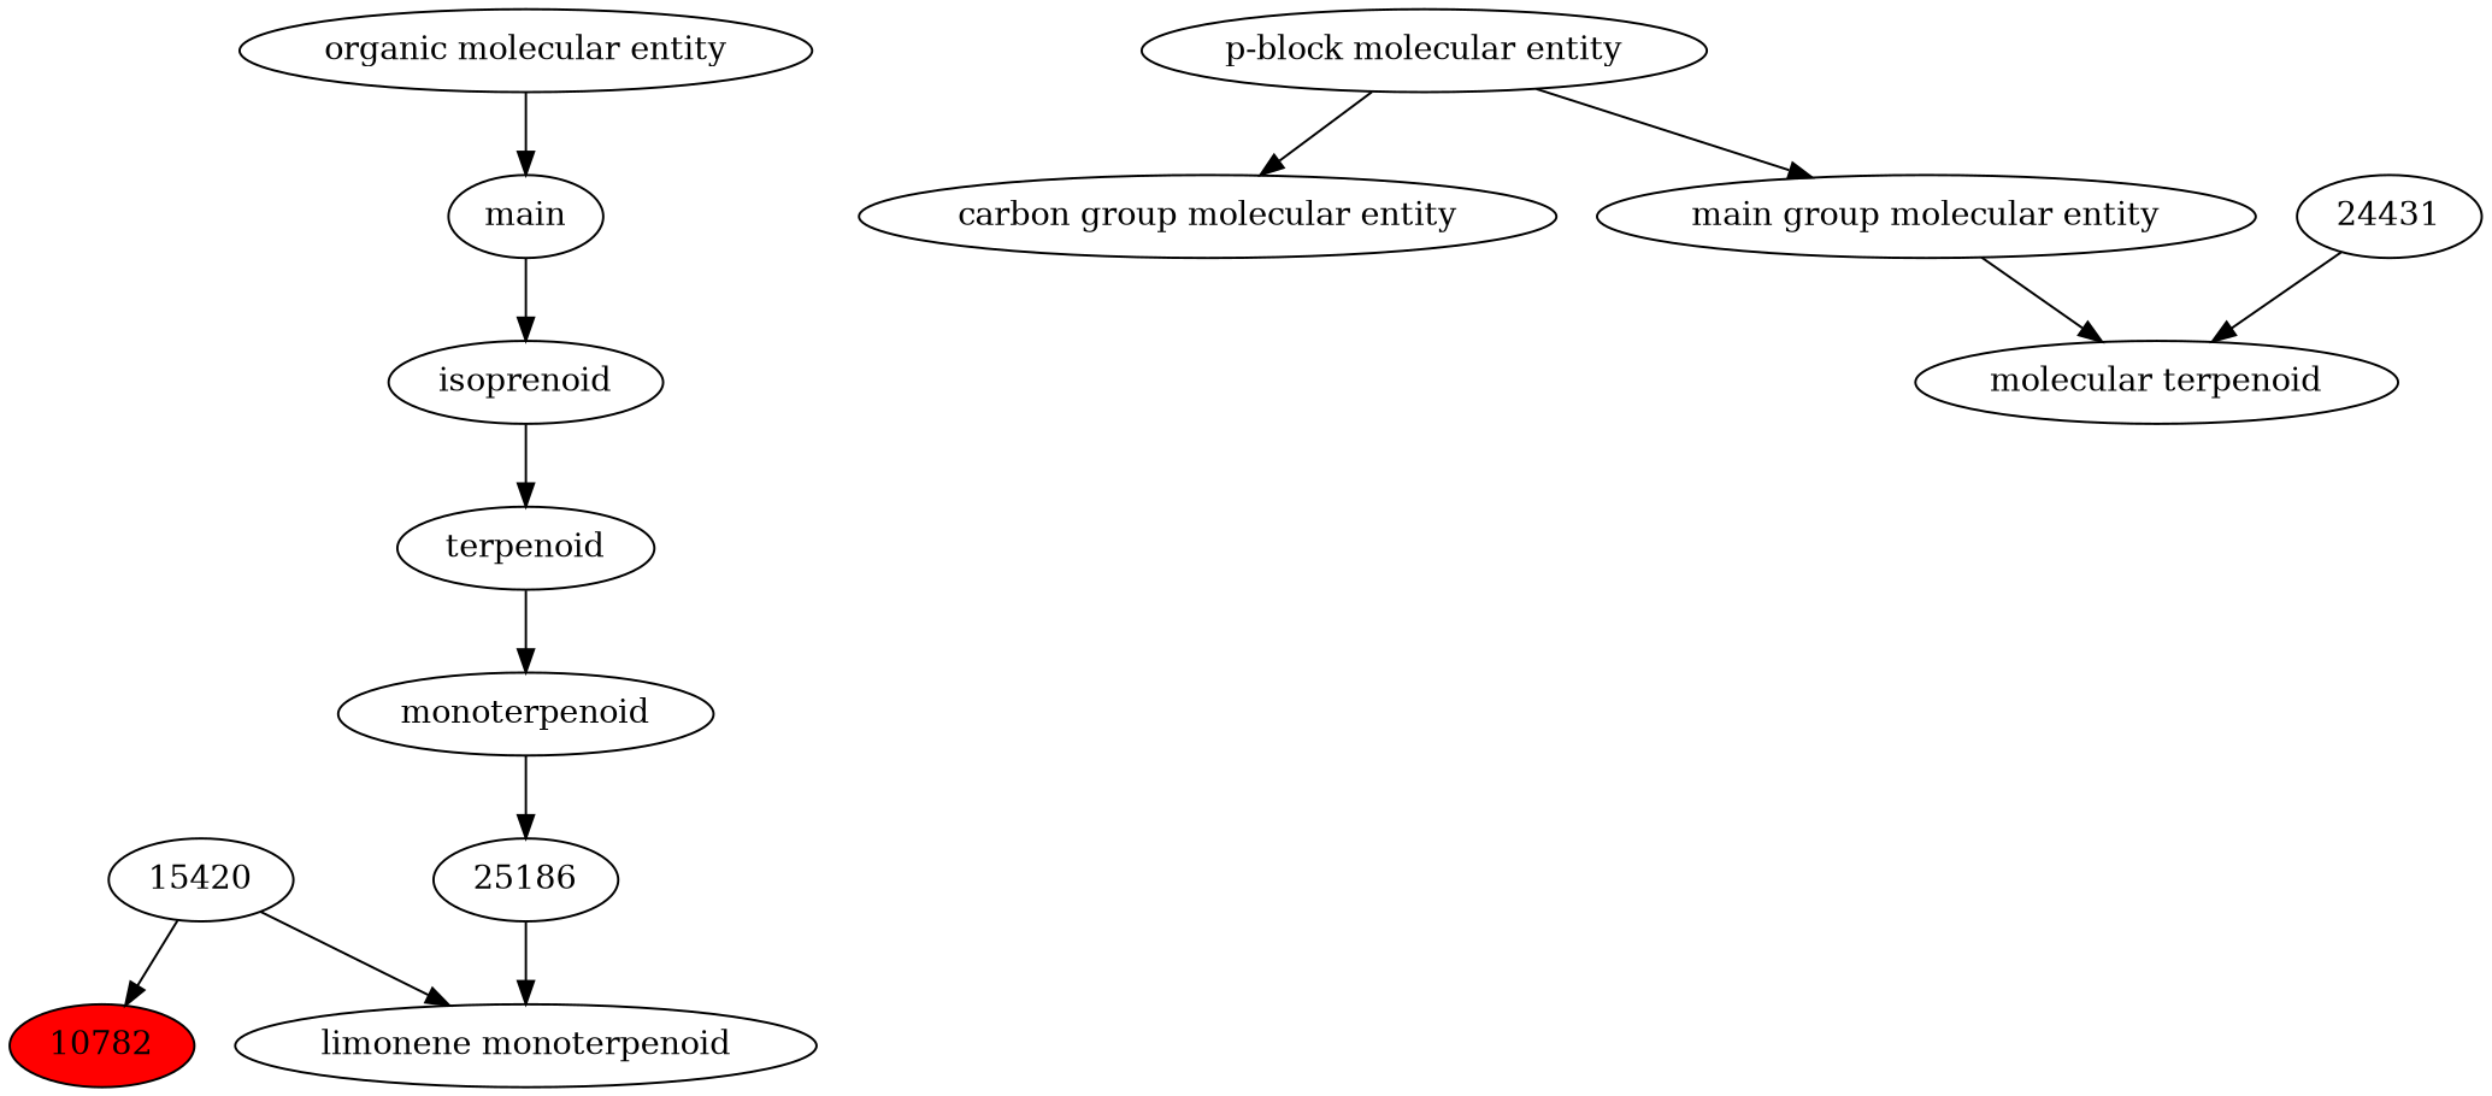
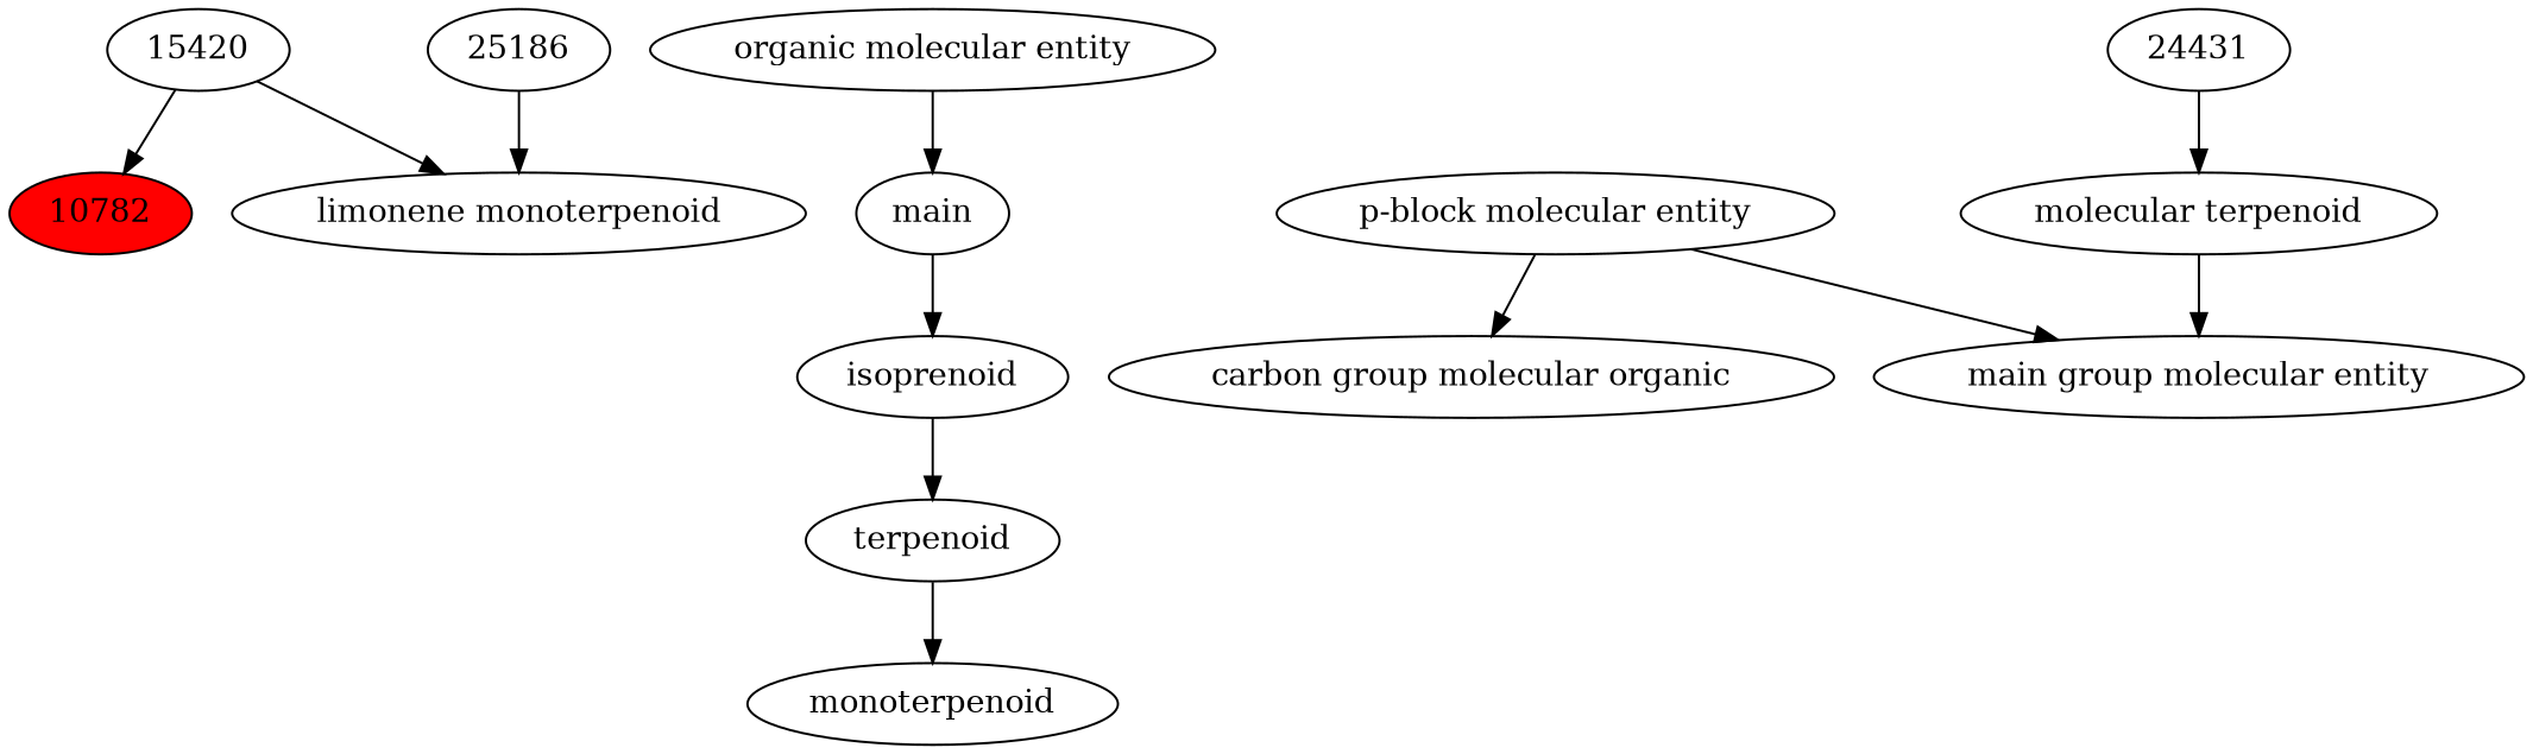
  digraph {
    n1 [fillcolor=red label=10782 style=filled]
    n2 [label=15420]
    n3 [label="limonene monoterpenoid"]
    n4 [label=25186]
    n5 [label=monoterpenoid]
    n6 [label=terpenoid]
    n7 [label=isoprenoid]
    n8 [label=main]
    n9 [label="organic molecular entity"]
-   n10 [label="carbon group molecular entity"]
+   n10 [label="carbon group molecular organic"]
    n11 [label="p-block molecular entity"]
    n12 [label="main group molecular entity"]
    n13 [label="molecular terpenoid"]
    n14 [label=24431]
    n2 -> n1
    n2 -> n3
    n4 -> n3
-   n5 -> n4
    n6 -> n5
    n7 -> n6
    n8 -> n7
    n9 -> n8
    n11 -> n10
    n11 -> n12
-   n12 -> n13
+   n13 -> n12
    n14 -> n13
  }
